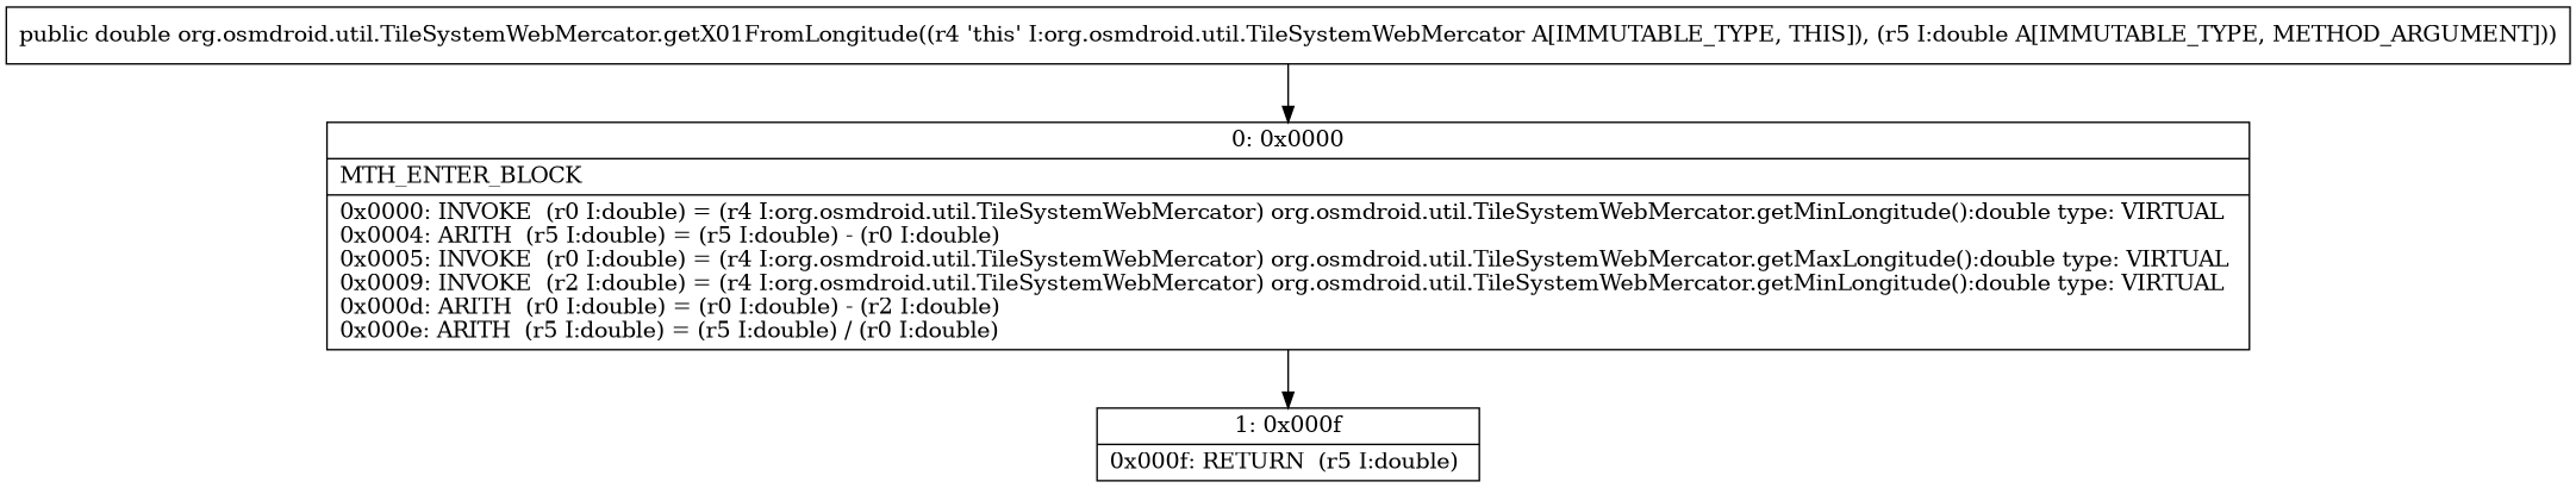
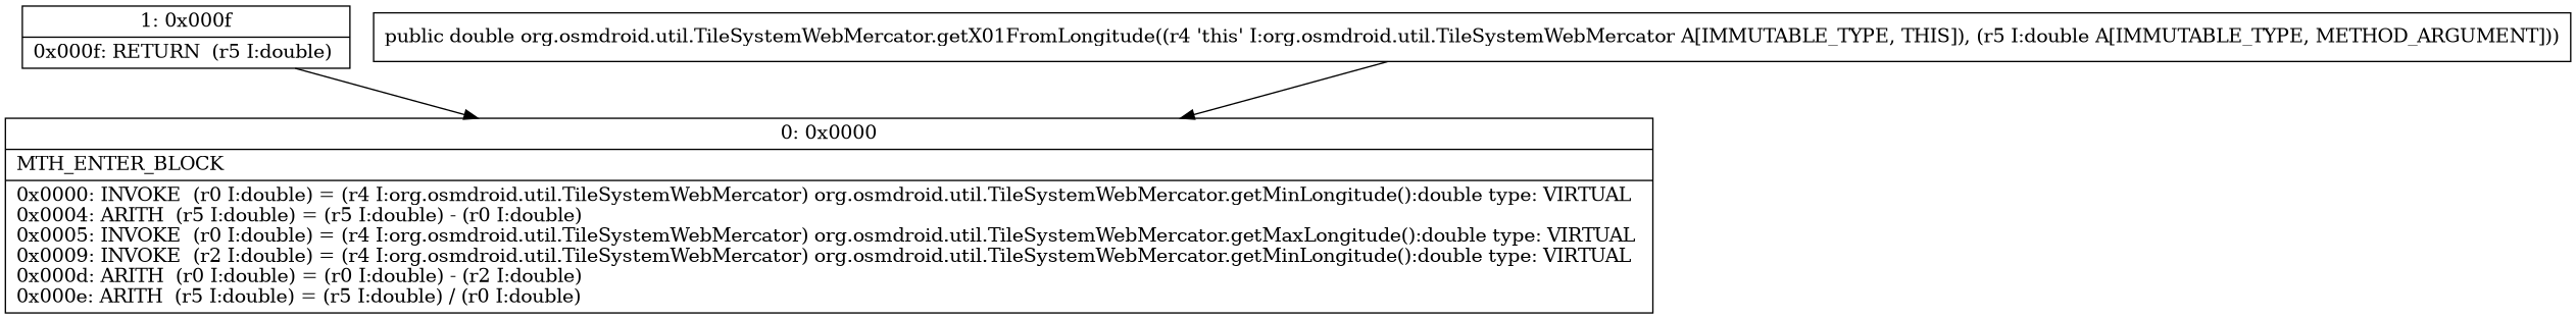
  digraph {
    node [shape=record]
    n1 [label="{0\:\ 0x0000|MTH_ENTER_BLOCK\l|0x0000: INVOKE  (r0 I:double) = (r4 I:org.osmdroid.util.TileSystemWebMercator) org.osmdroid.util.TileSystemWebMercator.getMinLongitude():double type: VIRTUAL \l0x0004: ARITH  (r5 I:double) = (r5 I:double) \- (r0 I:double) \l0x0005: INVOKE  (r0 I:double) = (r4 I:org.osmdroid.util.TileSystemWebMercator) org.osmdroid.util.TileSystemWebMercator.getMaxLongitude():double type: VIRTUAL \l0x0009: INVOKE  (r2 I:double) = (r4 I:org.osmdroid.util.TileSystemWebMercator) org.osmdroid.util.TileSystemWebMercator.getMinLongitude():double type: VIRTUAL \l0x000d: ARITH  (r0 I:double) = (r0 I:double) \- (r2 I:double) \l0x000e: ARITH  (r5 I:double) = (r5 I:double) \/ (r0 I:double) \l}"]
    n2 [label="{1\:\ 0x000f|0x000f: RETURN  (r5 I:double) \l}"]
    n3 [label="{public double org.osmdroid.util.TileSystemWebMercator.getX01FromLongitude((r4 'this' I:org.osmdroid.util.TileSystemWebMercator A[IMMUTABLE_TYPE, THIS]), (r5 I:double A[IMMUTABLE_TYPE, METHOD_ARGUMENT])) }"]
-   n1 -> n2
+   n2 -> n1
    n3 -> n1
  }
